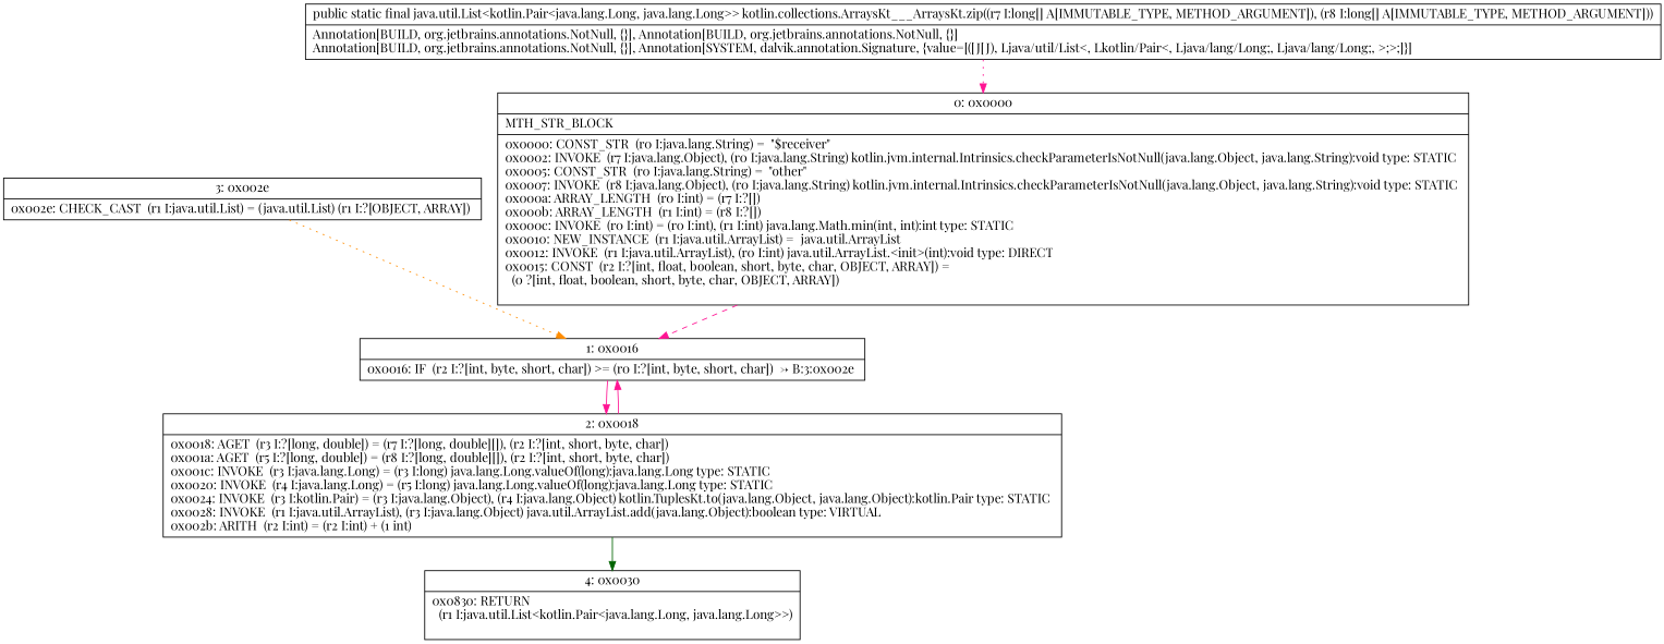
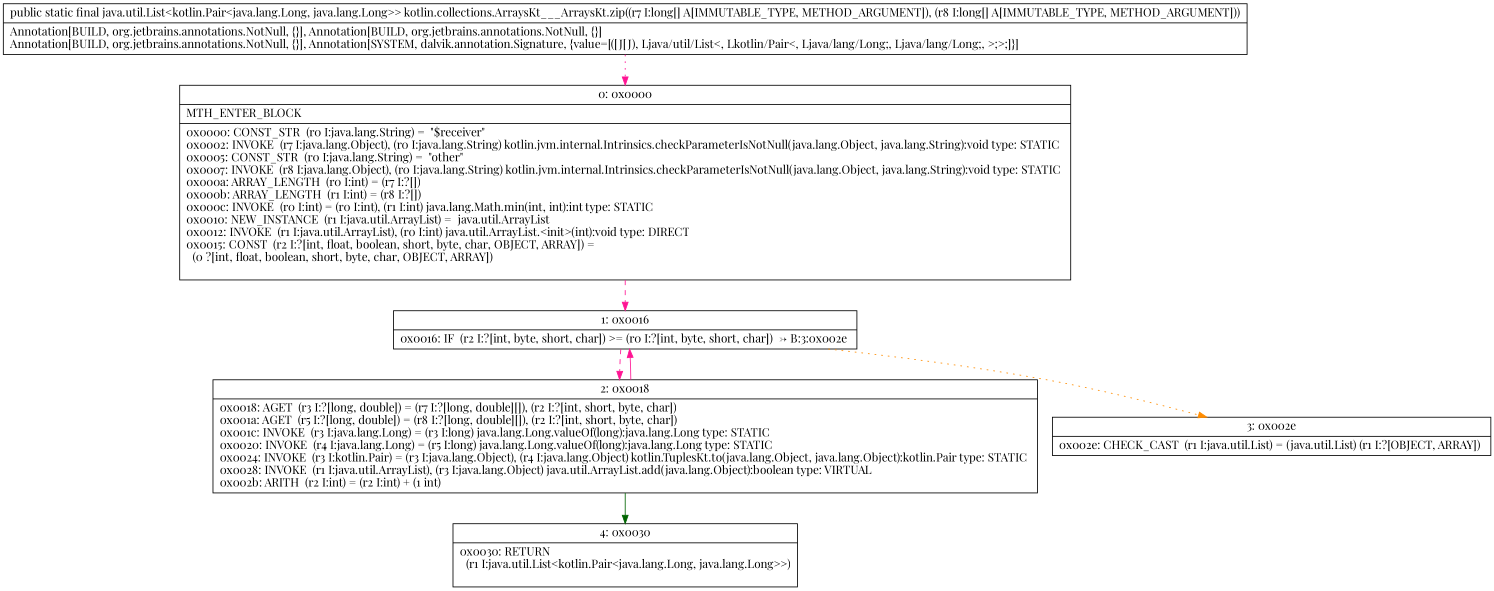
  digraph {
    fontname="Playfair Display"
    node [fontname="Playfair Display" shape=record]
    edge [color=deeppink fontname="Playfair Display" style=dashed]
-   n1 [label="{0\:\ 0x0000|MTH_STR_BLOCK\l|0x0000: CONST_STR  (r0 I:java.lang.String) =  \"$receiver\" \l0x0002: INVOKE  (r7 I:java.lang.Object), (r0 I:java.lang.String) kotlin.jvm.internal.Intrinsics.checkParameterIsNotNull(java.lang.Object, java.lang.String):void type: STATIC \l0x0005: CONST_STR  (r0 I:java.lang.String) =  \"other\" \l0x0007: INVOKE  (r8 I:java.lang.Object), (r0 I:java.lang.String) kotlin.jvm.internal.Intrinsics.checkParameterIsNotNull(java.lang.Object, java.lang.String):void type: STATIC \l0x000a: ARRAY_LENGTH  (r0 I:int) = (r7 I:?[]) \l0x000b: ARRAY_LENGTH  (r1 I:int) = (r8 I:?[]) \l0x000c: INVOKE  (r0 I:int) = (r0 I:int), (r1 I:int) java.lang.Math.min(int, int):int type: STATIC \l0x0010: NEW_INSTANCE  (r1 I:java.util.ArrayList) =  java.util.ArrayList \l0x0012: INVOKE  (r1 I:java.util.ArrayList), (r0 I:int) java.util.ArrayList.\<init\>(int):void type: DIRECT \l0x0015: CONST  (r2 I:?[int, float, boolean, short, byte, char, OBJECT, ARRAY]) = \l  (0 ?[int, float, boolean, short, byte, char, OBJECT, ARRAY])\l \l}"]
+   n1 [label="{0\:\ 0x0000|MTH_ENTER_BLOCK\l|0x0000: CONST_STR  (r0 I:java.lang.String) =  \"$receiver\" \l0x0002: INVOKE  (r7 I:java.lang.Object), (r0 I:java.lang.String) kotlin.jvm.internal.Intrinsics.checkParameterIsNotNull(java.lang.Object, java.lang.String):void type: STATIC \l0x0005: CONST_STR  (r0 I:java.lang.String) =  \"other\" \l0x0007: INVOKE  (r8 I:java.lang.Object), (r0 I:java.lang.String) kotlin.jvm.internal.Intrinsics.checkParameterIsNotNull(java.lang.Object, java.lang.String):void type: STATIC \l0x000a: ARRAY_LENGTH  (r0 I:int) = (r7 I:?[]) \l0x000b: ARRAY_LENGTH  (r1 I:int) = (r8 I:?[]) \l0x000c: INVOKE  (r0 I:int) = (r0 I:int), (r1 I:int) java.lang.Math.min(int, int):int type: STATIC \l0x0010: NEW_INSTANCE  (r1 I:java.util.ArrayList) =  java.util.ArrayList \l0x0012: INVOKE  (r1 I:java.util.ArrayList), (r0 I:int) java.util.ArrayList.\<init\>(int):void type: DIRECT \l0x0015: CONST  (r2 I:?[int, float, boolean, short, byte, char, OBJECT, ARRAY]) = \l  (0 ?[int, float, boolean, short, byte, char, OBJECT, ARRAY])\l \l}"]
    n2 [label="{1\:\ 0x0016|0x0016: IF  (r2 I:?[int, byte, short, char]) \>= (r0 I:?[int, byte, short, char])  \-\> B:3:0x002e \l}"]
    n3 [label="{2\:\ 0x0018|0x0018: AGET  (r3 I:?[long, double]) = (r7 I:?[long, double][]), (r2 I:?[int, short, byte, char]) \l0x001a: AGET  (r5 I:?[long, double]) = (r8 I:?[long, double][]), (r2 I:?[int, short, byte, char]) \l0x001c: INVOKE  (r3 I:java.lang.Long) = (r3 I:long) java.lang.Long.valueOf(long):java.lang.Long type: STATIC \l0x0020: INVOKE  (r4 I:java.lang.Long) = (r5 I:long) java.lang.Long.valueOf(long):java.lang.Long type: STATIC \l0x0024: INVOKE  (r3 I:kotlin.Pair) = (r3 I:java.lang.Object), (r4 I:java.lang.Object) kotlin.TuplesKt.to(java.lang.Object, java.lang.Object):kotlin.Pair type: STATIC \l0x0028: INVOKE  (r1 I:java.util.ArrayList), (r3 I:java.lang.Object) java.util.ArrayList.add(java.lang.Object):boolean type: VIRTUAL \l0x002b: ARITH  (r2 I:int) = (r2 I:int) + (1 int) \l}"]
    n4 [label="{3\:\ 0x002e|0x002e: CHECK_CAST  (r1 I:java.util.List) = (java.util.List) (r1 I:?[OBJECT, ARRAY]) \l}"]
-   n5 [label="{4\:\ 0x0030|0x0830: RETURN  \l  (r1 I:java.util.List\<kotlin.Pair\<java.lang.Long, java.lang.Long\>\>)\l \l}"]
+   n5 [label="{4\:\ 0x0030|0x0030: RETURN  \l  (r1 I:java.util.List\<kotlin.Pair\<java.lang.Long, java.lang.Long\>\>)\l \l}"]
    n6 [label="{public static final java.util.List\<kotlin.Pair\<java.lang.Long, java.lang.Long\>\> kotlin.collections.ArraysKt___ArraysKt.zip((r7 I:long[] A[IMMUTABLE_TYPE, METHOD_ARGUMENT]), (r8 I:long[] A[IMMUTABLE_TYPE, METHOD_ARGUMENT]))  | Annotation[BUILD, org.jetbrains.annotations.NotNull, \{\}], Annotation[BUILD, org.jetbrains.annotations.NotNull, \{\}]\lAnnotation[BUILD, org.jetbrains.annotations.NotNull, \{\}], Annotation[SYSTEM, dalvik.annotation.Signature, \{value=[([J[J), Ljava\/util\/List\<, Lkotlin\/Pair\<, Ljava\/lang\/Long;, Ljava\/lang\/Long;, \>;\>;]\}]\l}"]
    n1 -> n2
-   n2 -> n3 [style=solid]
-   n4 -> n2 [color=darkorange style=dotted]
+   n2 -> n3
+   n2 -> n4 [color=darkorange style=dotted]
    n3 -> n2 [style=solid]
    n3 -> n5 [color=darkgreen style=solid]
    n6 -> n1 [style=dotted]
  }
